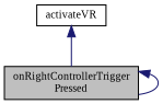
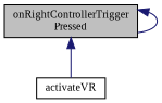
  digraph {
    rankdir=TB
    fontname="Liberation Serif"
    node [color=black fontname="Liberation Serif" fontsize=10 shape=record]
    edge [color=midnightblue dir=back fontname="Liberation Serif" fontsize=10 labelfontname=Helvetica labelfontsize=10 style=solid]
    n1 [fillcolor=grey75 fontcolor=black height=0.2 label="onRightControllerTrigger\lPressed" style=filled width=0.4]
    n2 [height=0.2 label=activateVR width=0.4]
    n1 -> n1
-   n2 -> n1
+   n1 -> n2
  }
